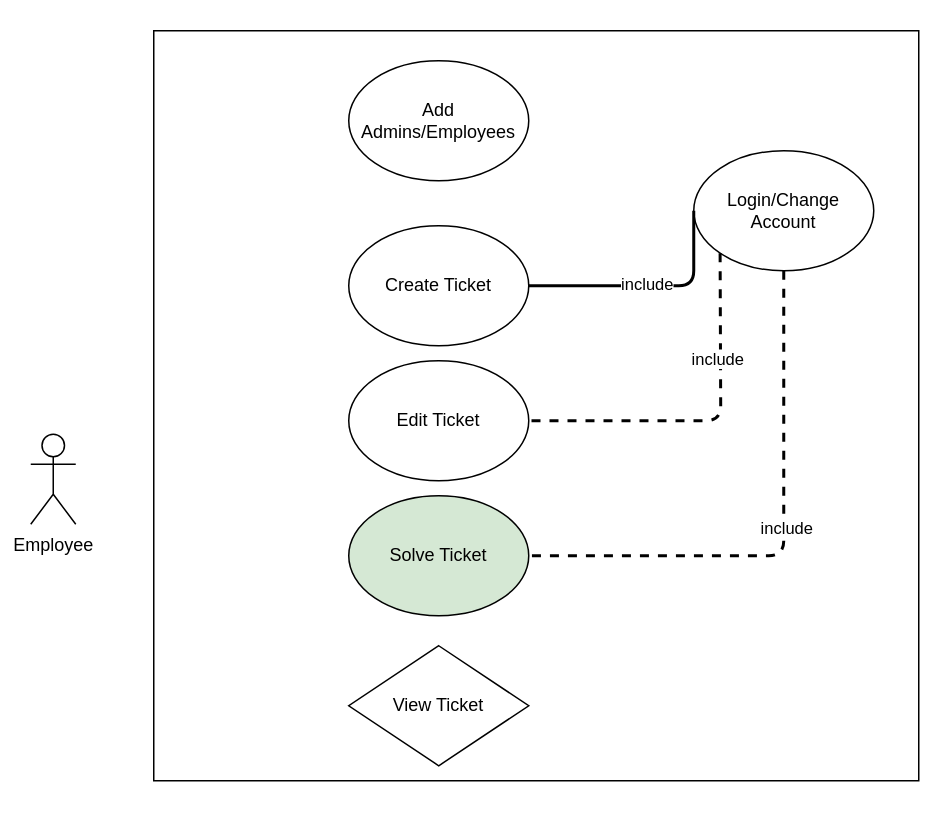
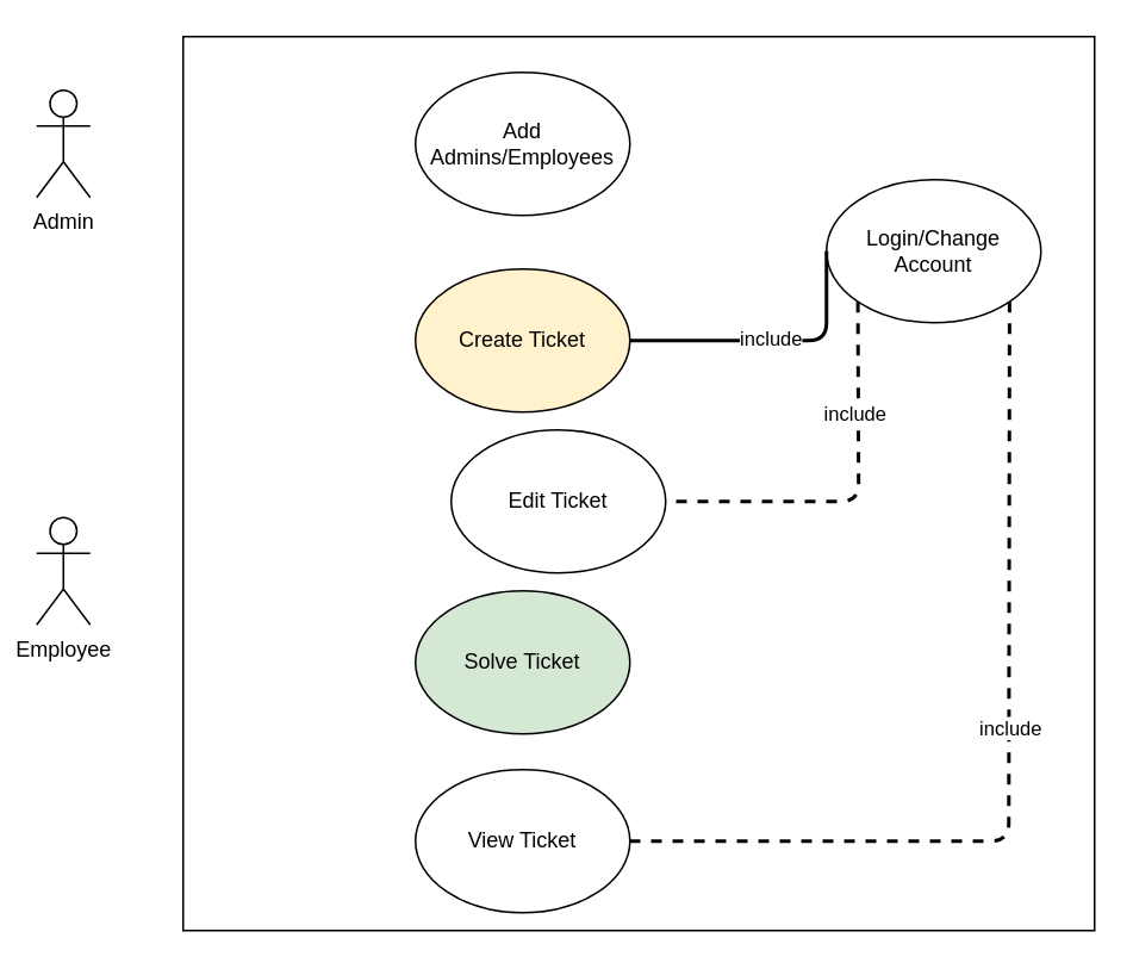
  <mxCell id="0" />
  <mxCell id="1" parent="0" />
  <mxCell id="2" value="" style="rounded=0;whiteSpace=wrap;html=1;" parent="1" vertex="1"><mxGeometry x="102" y="20" width="510" height="500" as="geometry" /></mxCell>
  <mxCell id="3" value="Employee" style="shape=umlActor;verticalLabelPosition=bottom;verticalAlign=top;html=1;outlineConnect=0;" parent="1" vertex="1"><mxGeometry x="20" y="289" width="30" height="60" as="geometry" /></mxCell>
  <mxCell id="4" value="Add Admins/Employees" style="ellipse;whiteSpace=wrap;html=1;" parent="1" vertex="1"><mxGeometry x="232" y="40" width="120" height="80" as="geometry" /></mxCell>
  <mxCell id="5" value="Login/Change Account" style="ellipse;whiteSpace=wrap;html=1;" parent="1" vertex="1"><mxGeometry x="462" y="100" width="120" height="80" as="geometry" /></mxCell>
  <mxCell id="6" value="Solve Ticket" style="ellipse;whiteSpace=wrap;html=1;fillColor=#d5e8d4;" parent="1" vertex="1"><mxGeometry x="232" y="330" width="120" height="80" as="geometry" /></mxCell>
- <mxCell id="7" value="Create Ticket" style="ellipse;whiteSpace=wrap;html=1;" parent="1" vertex="1"><mxGeometry x="232" y="150" width="120" height="80" as="geometry" /></mxCell>
- <mxCell id="8" value="View Ticket" style="rhombus;whiteSpace=wrap;html=1;" parent="1" vertex="1"><mxGeometry x="232" y="430" width="120" height="80" as="geometry" /></mxCell>
- <mxCell id="9" value="Edit Ticket" style="ellipse;whiteSpace=wrap;html=1;" parent="1" vertex="1"><mxGeometry x="232" y="240" width="120" height="80" as="geometry" /></mxCell>
+ <mxCell id="7" value="Create Ticket" style="ellipse;whiteSpace=wrap;html=1;fillColor=#fff2cc;" parent="1" vertex="1"><mxGeometry x="232" y="150" width="120" height="80" as="geometry" /></mxCell>
+ <mxCell id="8" value="View Ticket" style="ellipse;whiteSpace=wrap;html=1;" parent="1" vertex="1"><mxGeometry x="232" y="430" width="120" height="80" as="geometry" /></mxCell>
+ <mxCell id="9" value="Edit Ticket" style="ellipse;whiteSpace=wrap;html=1;" parent="1" vertex="1"><mxGeometry x="252" y="240" width="120" height="80" as="geometry" /></mxCell>
+ <mxCell id="10" value="Admin" style="shape=umlActor;verticalLabelPosition=bottom;verticalAlign=top;html=1;outlineConnect=0;" parent="1" vertex="1"><mxGeometry x="20" y="50" width="30" height="60" as="geometry" /></mxCell>
+ <mxCell id="11" value="" style="endArrow=none;dashed=1;html=1;strokeWidth=2;entryX=1;entryY=0.5;entryDx=0;entryDy=0;exitX=1;exitY=1;exitDx=0;exitDy=0;" parent="1" source="5" target="8" edge="1"><mxGeometry width="50" height="50" relative="1" as="geometry"><mxPoint x="302" y="270" as="sourcePoint" /><mxPoint x="352" y="220" as="targetPoint" /><Array as="points"><mxPoint x="564" y="470" /></Array></mxGeometry></mxCell>
+ <mxCell id="12" value="include" style="edgeLabel;html=1;align=center;verticalAlign=middle;resizable=0;points=[];" parent="11" vertex="1" connectable="0"><mxGeometry x="-0.313" y="-25" relative="1" as="geometry"><mxPoint x="25" y="62" as="offset" /></mxGeometry></mxCell>
  <mxCell id="13" value="" style="endArrow=none;dashed=1;html=1;strokeWidth=2;entryX=1;entryY=0.5;entryDx=0;entryDy=0;exitX=0;exitY=1;exitDx=0;exitDy=0;" parent="1" source="5" target="9" edge="1"><mxGeometry width="50" height="50" relative="1" as="geometry"><mxPoint x="302" y="270" as="sourcePoint" /><mxPoint x="352" y="220" as="targetPoint" /><Array as="points"><mxPoint x="480" y="280" /></Array></mxGeometry></mxCell>
  <mxCell id="14" value="include" style="edgeLabel;html=1;align=center;verticalAlign=middle;resizable=0;points=[];" parent="13" vertex="1" connectable="0"><mxGeometry x="-0.192" y="-2" relative="1" as="geometry"><mxPoint y="-26.3" as="offset" /></mxGeometry></mxCell>
  <mxCell id="15" value="" style="endArrow=none;dashed=0;html=1;strokeWidth=2;entryX=1;entryY=0.5;entryDx=0;entryDy=0;exitX=0;exitY=0.5;exitDx=0;exitDy=0;" parent="1" source="5" target="7" edge="1"><mxGeometry width="50" height="50" relative="1" as="geometry"><mxPoint x="302" y="270" as="sourcePoint" /><mxPoint x="352" y="220" as="targetPoint" /><Array as="points"><mxPoint x="462" y="190" /></Array></mxGeometry></mxCell>
  <mxCell id="16" value="include" style="edgeLabel;html=1;align=center;verticalAlign=middle;resizable=0;points=[];" parent="15" vertex="1" connectable="0"><mxGeometry x="-0.313" y="27" relative="1" as="geometry"><mxPoint x="-27" y="-29" as="offset" /></mxGeometry></mxCell>
- <mxCell id="17" value="" style="endArrow=none;dashed=1;html=1;strokeWidth=2;entryX=1;entryY=0.5;entryDx=0;entryDy=0;exitX=0.5;exitY=1;exitDx=0;exitDy=0;" parent="1" source="5" target="6" edge="1"><mxGeometry width="50" height="50" relative="1" as="geometry"><mxPoint x="532" y="190" as="sourcePoint" /><mxPoint x="362" y="480" as="targetPoint" /><Array as="points"><mxPoint x="522" y="370" /></Array></mxGeometry></mxCell>
- <mxCell id="18" value="include" style="edgeLabel;html=1;align=center;verticalAlign=middle;resizable=0;points=[];" parent="17" vertex="1" connectable="0"><mxGeometry x="-0.313" y="-25" relative="1" as="geometry"><mxPoint x="26.05" y="47.42" as="offset" /></mxGeometry></mxCell>
